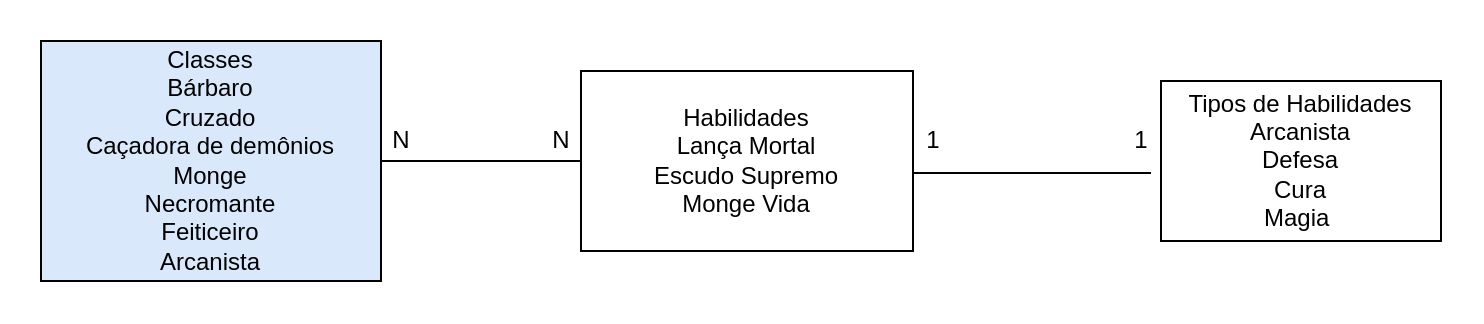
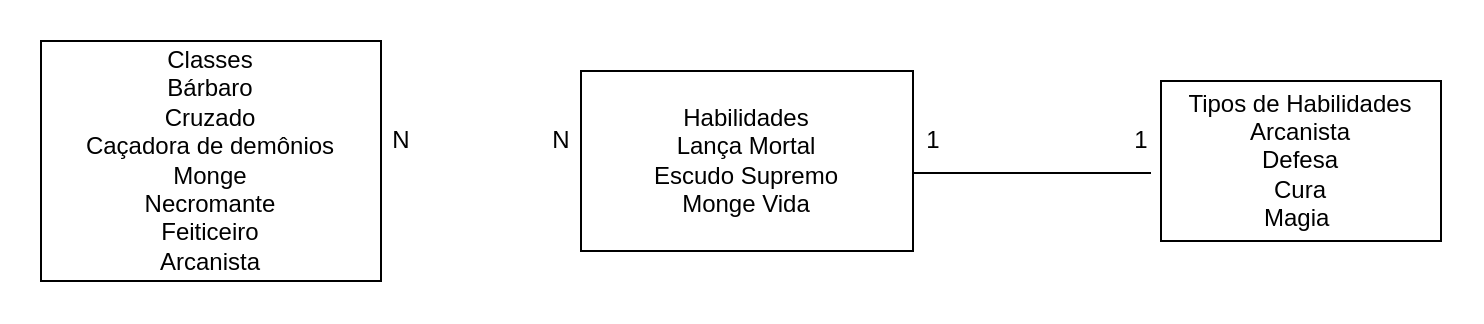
  <mxCell id="0" />
  <mxCell id="1" parent="0" />
- <mxCell id="2" value="Classes&lt;br&gt;Bárbaro&lt;br&gt;Cruzado&lt;br&gt;Caçadora de demônios&lt;br&gt;Monge&lt;br&gt;Necromante&lt;br&gt;Feiticeiro&lt;br&gt;Arcanista" style="rounded=0;whiteSpace=wrap;html=1;fillColor=#dae8fc;" vertex="1" parent="1"><mxGeometry x="20" y="20" width="170" height="120" as="geometry" /></mxCell>
+ <mxCell id="2" value="Classes&lt;br&gt;Bárbaro&lt;br&gt;Cruzado&lt;br&gt;Caçadora de demônios&lt;br&gt;Monge&lt;br&gt;Necromante&lt;br&gt;Feiticeiro&lt;br&gt;Arcanista" style="rounded=0;whiteSpace=wrap;html=1;" vertex="1" parent="1"><mxGeometry x="20" y="20" width="170" height="120" as="geometry" /></mxCell>
  <mxCell id="3" style="edgeStyle=orthogonalEdgeStyle;rounded=0;orthogonalLoop=1;jettySize=auto;html=1;entryX=0.75;entryY=1.3;entryDx=0;entryDy=0;entryPerimeter=0;endArrow=none;endFill=0;" edge="1" parent="1" source="4" target="9"><mxGeometry relative="1" as="geometry"><Array as="points"><mxPoint x="480" y="86" /><mxPoint x="480" y="86" /></Array></mxGeometry></mxCell>
  <mxCell id="4" value="Habilidades&lt;br&gt;Lança Mortal&lt;br&gt;Escudo Supremo&lt;br&gt;Monge Vida" style="rounded=0;whiteSpace=wrap;html=1;" vertex="1" parent="1"><mxGeometry x="290" y="35" width="166" height="90" as="geometry" /></mxCell>
  <mxCell id="5" value="Tipos de Habilidades&lt;br&gt;Arcanista&lt;br&gt;Defesa&lt;br&gt;Cura&lt;br&gt;Magia&amp;nbsp;" style="rounded=0;whiteSpace=wrap;html=1;" vertex="1" parent="1"><mxGeometry x="580" y="40" width="140" height="80" as="geometry" /></mxCell>
- <mxCell id="6" style="edgeStyle=orthogonalEdgeStyle;rounded=0;orthogonalLoop=1;jettySize=auto;html=1;entryX=1;entryY=0.5;entryDx=0;entryDy=0;endArrow=none;endFill=0;" edge="1" parent="1" source="4" target="2"><mxGeometry relative="1" as="geometry"><mxPoint x="290" y="80" as="sourcePoint" /><mxPoint x="210" y="70" as="targetPoint" /></mxGeometry></mxCell>
  <mxCell id="7" value="N" style="text;html=1;align=center;verticalAlign=middle;resizable=0;points=[];autosize=1;" vertex="1" parent="1"><mxGeometry x="190" y="60" width="20" height="20" as="geometry" /></mxCell>
  <mxCell id="8" value="N" style="text;html=1;align=center;verticalAlign=middle;resizable=0;points=[];autosize=1;" vertex="1" parent="1"><mxGeometry x="270" y="60" width="20" height="20" as="geometry" /></mxCell>
  <mxCell id="9" value="1" style="text;html=1;align=center;verticalAlign=middle;resizable=0;points=[];autosize=1;" vertex="1" parent="1"><mxGeometry x="560" y="60" width="20" height="20" as="geometry" /></mxCell>
  <mxCell id="10" value="1" style="text;html=1;align=center;verticalAlign=middle;resizable=0;points=[];autosize=1;" vertex="1" parent="1"><mxGeometry x="456" y="60" width="20" height="20" as="geometry" /></mxCell>
